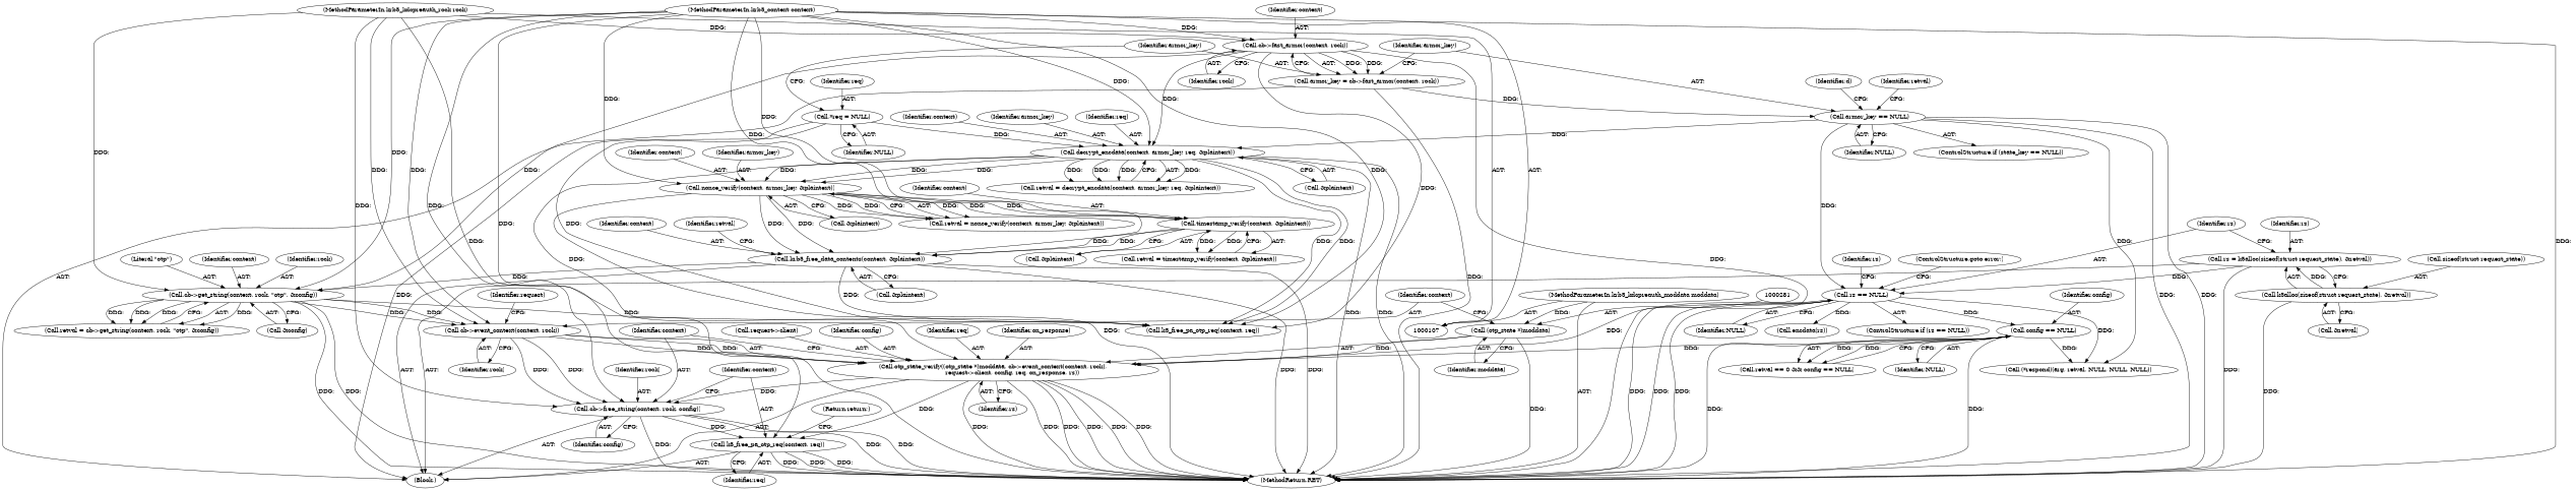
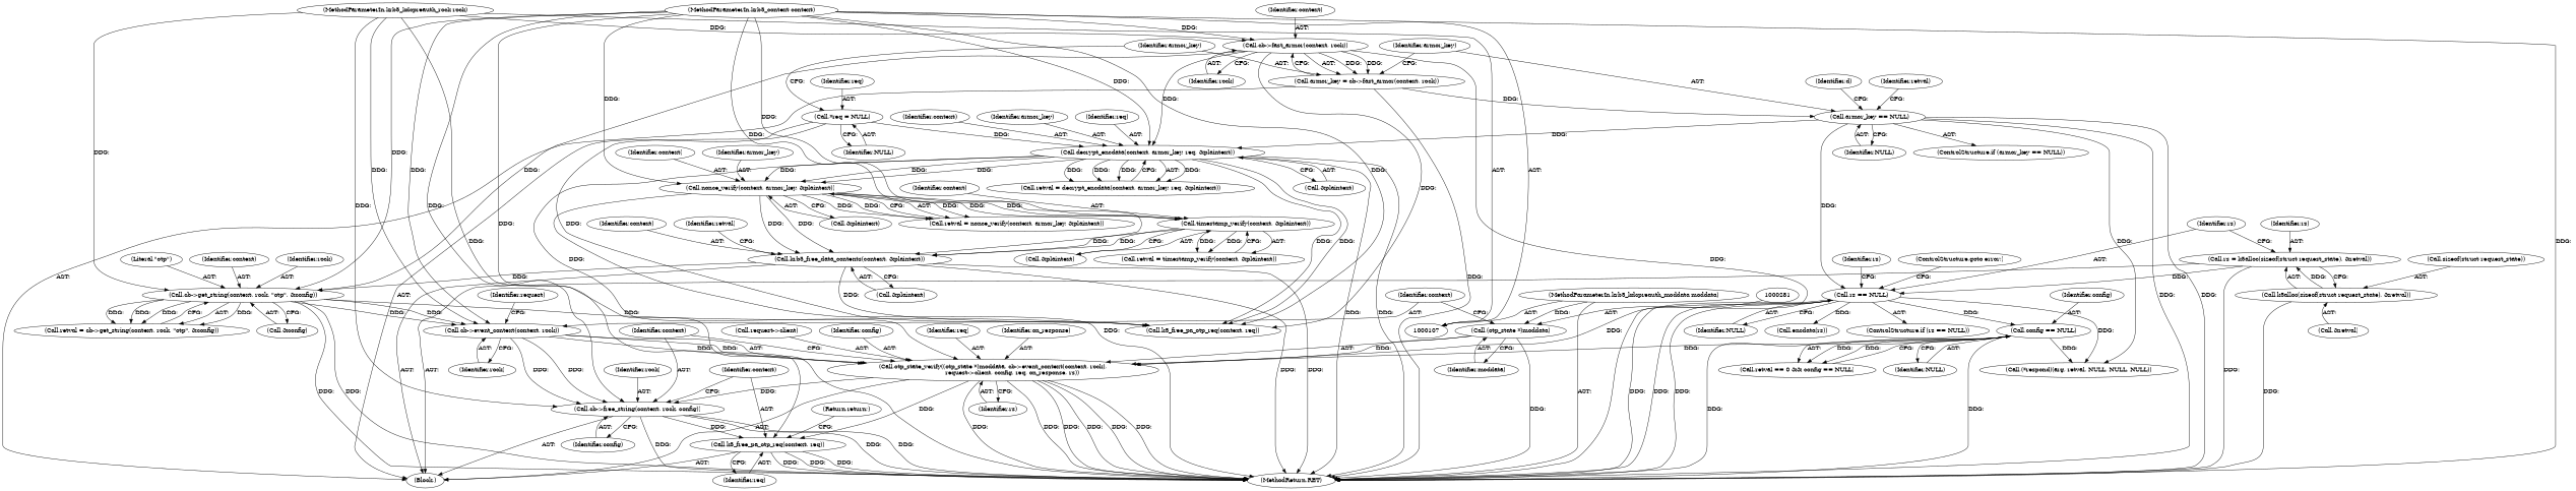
  digraph {
    n1 [label="(Call,cb->free_string(context, rock, config))"]
    n2 [label="(Call,k5_free_pa_otp_req(context, req))"]
    n3 [label="(Identifier,config)"]
    n4 [label="(Block,)"]
    n5 [label="(MethodReturn,RET)"]
    n6 [label="(Identifier,req)"]
    n7 [label="(Call,cb->event_context(context, rock))"]
    n8 [label="(Call,otp_state_verify((otp_state *)moddata, cb->event_context(context, rock),\n                     request->client, config, req, on_response, rs))"]
    n9 [label="(Identifier,rock)"]
    n10 [label="(Identifier,rs)"]
    n11 [label="(Call,cb->get_string(context, rock, \"otp\", &config))"]
    n12 [label="(Call,retval = cb->get_string(context, rock, \"otp\", &config))"]
    n13 [label="(Call,k5_free_pa_otp_req(context, req))"]
    n14 [label="(Call,&config)"]
    n15 [label="(Call,krb5_free_data_contents(context, &plaintext))"]
    n16 [label="(Call,&plaintext)"]
    n17 [label="(Call,timestamp_verify(context, &plaintext))"]
    n18 [label="(Call,retval = timestamp_verify(context, &plaintext))"]
    n19 [label="(Call,&plaintext)"]
    n20 [label="(Call,nonce_verify(context, armor_key, &plaintext))"]
    n21 [label="(Call,retval = nonce_verify(context, armor_key, &plaintext))"]
    n22 [label="(Call,&plaintext)"]
    n23 [label="(Call,decrypt_encdata(context, armor_key, req, &plaintext))"]
    n24 [label="(Call,retval = decrypt_encdata(context, armor_key, req, &plaintext))"]
    n25 [label="(Call,&plaintext)"]
    n26 [label="(Call,cb->fast_armor(context, rock))"]
    n27 [label="(Call,armor_key = cb->fast_armor(context, rock))"]
    n28 [label="(Identifier,rock)"]
    n29 [label="(Call,armor_key == NULL)"]
    n30 [label="(MethodParameterIn,krb5_context context)"]
    1000107
    n32 [label="(MethodParameterIn,krb5_kdcpreauth_rock rock)"]
    n33 [label="(Call,rs == NULL)"]
    n34 [label="(Call,(*respond)(arg, retval, NULL, NULL, NULL))"]
    n35 [label="(Identifier,NULL)"]
-   n36 [label="(ControlStructure,if (state_key == NULL))"]
+   n36 [label="(ControlStructure,if (armor_key == NULL))"]
    n37 [label="(Call,config == NULL)"]
    n38 [label="(Call,encdata(rs))"]
    n39 [label="(ControlStructure,if (rs == NULL))"]
    n40 [label="(Identifier,NULL)"]
    n41 [label="(Call,*req = NULL)"]
    n42 [label="(Identifier,NULL)"]
    n43 [label="(Call,(otp_state *)moddata)"]
    n44 [label="(Identifier,moddata)"]
    n45 [label="(MethodParameterIn,krb5_kdcpreauth_moddata moddata)"]
    n46 [label="(Call,retval == 0 && config == NULL)"]
    n47 [label="(Identifier,NULL)"]
    n48 [label="(Call,rs = k5alloc(sizeof(struct request_state), &retval))"]
    n49 [label="(Call,k5alloc(sizeof(struct request_state), &retval))"]
    n50 [label="(Call,&retval)"]
    n51 [label="(Identifier,context)"]
    n52 [label="(ControlStructure,goto error;)"]
    n53 [label="(Call,sizeof(struct request_state))"]
    n54 [label="(Identifier,d)"]
    n55 [label="(Identifier,context)"]
    n56 [label="(Identifier,context)"]
    n57 [label="(Identifier,context)"]
    n58 [label="(Identifier,req)"]
    n59 [label="(Identifier,rs)"]
    n60 [label="(Identifier,on_response)"]
    n61 [label="(Identifier,rs)"]
    n62 [label="(Identifier,armor_key)"]
    n63 [label="(Identifier,context)"]
    n64 [label="(Identifier,config)"]
    n65 [label="(Identifier,armor_key)"]
    n66 [label="(Identifier,context)"]
    n67 [label="(Call,request->client)"]
    n68 [label="(Identifier,context)"]
    n69 [label="(Identifier,context)"]
    n70 [label="(Identifier,armor_key)"]
    n71 [label="(Identifier,context)"]
    n72 [label="(Identifier,req)"]
    n73 [label="(Identifier,rock)"]
    n74 [label="(Identifier,armor_key)"]
    n75 [label="(Identifier,retval)"]
    n76 [label="(Identifier,rs)"]
    n77 [label="(Literal,\"otp\")"]
    n78 [label="(Identifier,retval)"]
    n79 [label="(Identifier,req)"]
    n80 [label="(Return,return;)"]
    n81 [label="(Identifier,rock)"]
    n82 [label="(Identifier,request)"]
    n83 [label="(Identifier,config)"]
    1000281
    n1 -> n2 [label="DDG: "]
    n1 -> n3 [label="CFG: "]
    n1 -> n4 [label="AST: "]
    n1 -> n5 [label="DDG: "]
    n1 -> n5 [label="DDG: "]
    n1 -> n5 [label="DDG: "]
    n2 -> n4 [label="AST: "]
    n2 -> n5 [label="DDG: "]
    n2 -> n5 [label="DDG: "]
    n2 -> n5 [label="DDG: "]
    n2 -> n6 [label="CFG: "]
    n3 -> n1 [label="AST: "]
    n6 -> n2 [label="AST: "]
    n7 -> n1 [label="DDG: "]
    n7 -> n1 [label="DDG: "]
    n7 -> n8 [label="AST: "]
    n7 -> n8 [label="DDG: "]
    n7 -> n8 [label="DDG: "]
    n7 -> n9 [label="CFG: "]
    n8 -> n1 [label="DDG: "]
    n8 -> n2 [label="DDG: "]
    n8 -> n4 [label="AST: "]
    n8 -> n5 [label="DDG: "]
    n8 -> n5 [label="DDG: "]
    n8 -> n5 [label="DDG: "]
    n8 -> n5 [label="DDG: "]
    n8 -> n5 [label="DDG: "]
    n8 -> n5 [label="DDG: "]
    n8 -> n10 [label="CFG: "]
    n9 -> n7 [label="AST: "]
    n10 -> n8 [label="AST: "]
    n11 -> n5 [label="DDG: "]
    n11 -> n5 [label="DDG: "]
    n11 -> n7 [label="DDG: "]
    n11 -> n7 [label="DDG: "]
    n11 -> n12 [label="AST: "]
    n11 -> n12 [label="DDG: "]
    n11 -> n12 [label="DDG: "]
    n11 -> n12 [label="DDG: "]
    n11 -> n12 [label="DDG: "]
    n11 -> n13 [label="DDG: "]
    n11 -> n14 [label="CFG: "]
    n12 -> n11 [label="CFG: "]
    n14 -> n11 [label="AST: "]
    n15 -> n4 [label="AST: "]
    n15 -> n5 [label="DDG: "]
    n15 -> n5 [label="DDG: "]
    n15 -> n11 [label="DDG: "]
    n15 -> n13 [label="DDG: "]
    n15 -> n16 [label="CFG: "]
    n16 -> n15 [label="AST: "]
    n17 -> n15 [label="DDG: "]
    n17 -> n15 [label="DDG: "]
    n17 -> n18 [label="AST: "]
    n17 -> n18 [label="DDG: "]
    n17 -> n18 [label="DDG: "]
    n17 -> n19 [label="CFG: "]
    n18 -> n17 [label="CFG: "]
    n19 -> n17 [label="AST: "]
    n20 -> n5 [label="DDG: "]
    n20 -> n15 [label="DDG: "]
    n20 -> n15 [label="DDG: "]
    n20 -> n17 [label="DDG: "]
    n20 -> n17 [label="DDG: "]
    n20 -> n21 [label="AST: "]
    n20 -> n21 [label="DDG: "]
    n20 -> n21 [label="DDG: "]
    n20 -> n21 [label="DDG: "]
    n20 -> n22 [label="CFG: "]
    n21 -> n20 [label="CFG: "]
    n22 -> n20 [label="AST: "]
    n23 -> n5 [label="DDG: "]
    n23 -> n5 [label="DDG: "]
    n23 -> n8 [label="DDG: "]
    n23 -> n13 [label="DDG: "]
    n23 -> n13 [label="DDG: "]
    n23 -> n20 [label="DDG: "]
    n23 -> n20 [label="DDG: "]
    n23 -> n20 [label="DDG: "]
    n23 -> n24 [label="AST: "]
    n23 -> n24 [label="DDG: "]
    n23 -> n24 [label="DDG: "]
    n23 -> n24 [label="DDG: "]
    n23 -> n24 [label="DDG: "]
    n23 -> n25 [label="CFG: "]
    n24 -> n23 [label="CFG: "]
    n25 -> n23 [label="AST: "]
    n26 -> n5 [label="DDG: "]
    n26 -> n11 [label="DDG: "]
    n26 -> n13 [label="DDG: "]
    n26 -> n23 [label="DDG: "]
    n26 -> n27 [label="AST: "]
    n26 -> n27 [label="DDG: "]
    n26 -> n27 [label="DDG: "]
    n26 -> n28 [label="CFG: "]
    n27 -> n4 [label="AST: "]
    n27 -> n5 [label="DDG: "]
    n27 -> n26 [label="CFG: "]
    n27 -> n29 [label="DDG: "]
    n28 -> n26 [label="AST: "]
    n29 -> n5 [label="DDG: "]
    n29 -> n5 [label="DDG: "]
    n29 -> n23 [label="DDG: "]
    n29 -> n33 [label="DDG: "]
    n29 -> n34 [label="DDG: "]
    n29 -> n35 [label="CFG: "]
    n29 -> n36 [label="AST: "]
    n30 -> n1 [label="DDG: "]
    n30 -> n2 [label="DDG: "]
    n30 -> n5 [label="DDG: "]
    n30 -> n7 [label="DDG: "]
    n30 -> n11 [label="DDG: "]
    n30 -> n13 [label="DDG: "]
    n30 -> n15 [label="DDG: "]
    n30 -> n17 [label="DDG: "]
    n30 -> n20 [label="DDG: "]
    n30 -> n23 [label="DDG: "]
    n30 -> n26 [label="DDG: "]
    n30 -> 1000107 [label="AST: "]
    n32 -> n1 [label="DDG: "]
    n32 -> n5 [label="DDG: "]
    n32 -> n7 [label="DDG: "]
    n32 -> n11 [label="DDG: "]
    n32 -> n26 [label="DDG: "]
    n32 -> 1000107 [label="AST: "]
    n33 -> n5 [label="DDG: "]
    n33 -> n5 [label="DDG: "]
    n33 -> n5 [label="DDG: "]
    n33 -> n8 [label="DDG: "]
    n33 -> n34 [label="DDG: "]
    n33 -> n37 [label="DDG: "]
    n33 -> n38 [label="DDG: "]
    n33 -> n39 [label="AST: "]
    n33 -> n40 [label="CFG: "]
    n35 -> n29 [label="AST: "]
    n37 -> n5 [label="DDG: "]
    n37 -> n5 [label="DDG: "]
    n37 -> n8 [label="DDG: "]
    n37 -> n34 [label="DDG: "]
    n37 -> n46 [label="AST: "]
    n37 -> n46 [label="DDG: "]
    n37 -> n46 [label="DDG: "]
    n37 -> n47 [label="CFG: "]
    n40 -> n33 [label="AST: "]
-   n41 -> n4 [label="DDG: "]
+   n41 -> n4 [label="AST: "]
    n41 -> n13 [label="DDG: "]
    n41 -> n23 [label="DDG: "]
    n41 -> n42 [label="CFG: "]
    n42 -> n41 [label="AST: "]
    n43 -> n5 [label="DDG: "]
    n43 -> n8 [label="AST: "]
    n43 -> n8 [label="DDG: "]
    n43 -> n44 [label="CFG: "]
    n44 -> n43 [label="AST: "]
    n45 -> n5 [label="AST: "]
    n45 -> 1000107 [label="AST: "]
    n45 -> n43 [label="DDG: "]
    n46 -> n37 [label="CFG: "]
    n47 -> n37 [label="AST: "]
    n48 -> n4 [label="AST: "]
    n48 -> n5 [label="DDG: "]
    n48 -> n33 [label="DDG: "]
    n48 -> n49 [label="CFG: "]
    n49 -> n5 [label="DDG: "]
    n49 -> n48 [label="AST: "]
    n49 -> n48 [label="DDG: "]
-   n49 -> n50 [label="CFG: "]
    n50 -> n49 [label="AST: "]
    n51 -> n17 [label="AST: "]
    n52 -> n33 [label="CFG: "]
    n53 -> n49 [label="AST: "]
    n54 -> n29 [label="CFG: "]
    n55 -> n23 [label="AST: "]
    n56 -> n1 [label="AST: "]
    n56 -> n8 [label="CFG: "]
    n57 -> n11 [label="AST: "]
    n58 -> n8 [label="AST: "]
    n59 -> n33 [label="AST: "]
    n59 -> n48 [label="CFG: "]
    n60 -> n8 [label="AST: "]
    n61 -> n33 [label="CFG: "]
    n62 -> n23 [label="AST: "]
    n63 -> n1 [label="CFG: "]
    n63 -> n2 [label="AST: "]
    n64 -> n37 [label="AST: "]
    n65 -> n20 [label="AST: "]
    n66 -> n26 [label="AST: "]
    n67 -> n8 [label="AST: "]
    n68 -> n7 [label="AST: "]
    n68 -> n43 [label="CFG: "]
    n69 -> n15 [label="AST: "]
    n70 -> n27 [label="AST: "]
    n70 -> n41 [label="CFG: "]
    n71 -> n20 [label="AST: "]
    n72 -> n23 [label="AST: "]
    n73 -> n11 [label="AST: "]
    n74 -> n27 [label="CFG: "]
    n74 -> n29 [label="AST: "]
    n75 -> n15 [label="CFG: "]
    n76 -> n48 [label="AST: "]
    n77 -> n11 [label="AST: "]
    n78 -> n29 [label="CFG: "]
    n79 -> n41 [label="AST: "]
    n80 -> n2 [label="CFG: "]
    n81 -> n1 [label="AST: "]
    n82 -> n7 [label="CFG: "]
    n83 -> n8 [label="AST: "]
    1000281 -> n43 [label="AST: "]
  }
